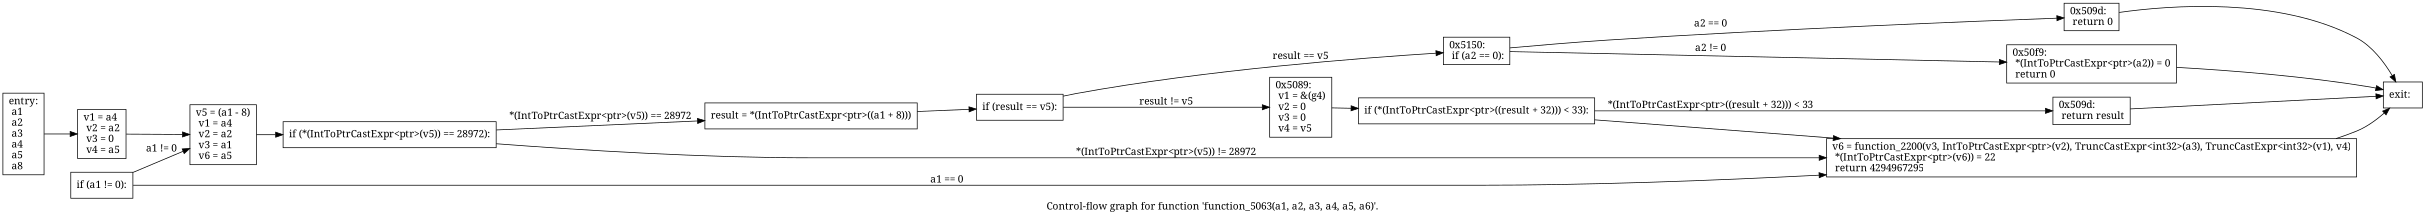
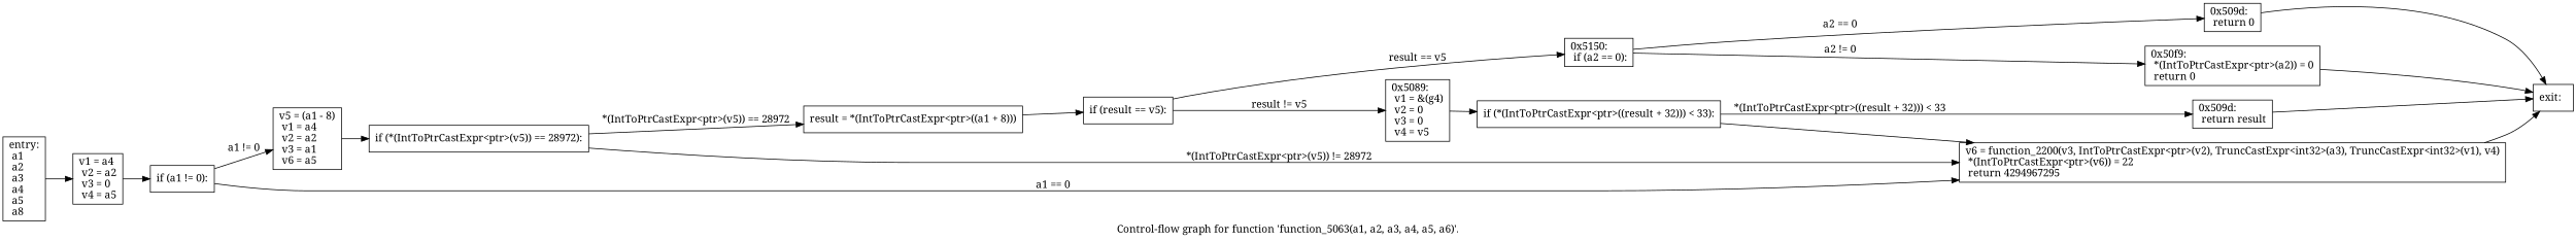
  digraph {
    fontname="Noto Serif"
    label="Control-flow graph for function 'function_5063(a1, a2, a3, a4, a5, a6)'."
    rankdir=LR
    node [fontname="Noto Serif" shape=record]
    edge [fontname="Noto Serif"]
    n1 [label="{entry:\l  a1\l  a2\l  a3\l  a4\l  a5\l  a8\l}"]
    n2 [label="{  v1 = a4\l  v2 = a2\l  v3 = 0\l  v4 = a5\l}"]
    n3 [label="{  if (a1 != 0):\l}"]
    n4 [label="{  v5 = (a1 - 8)\l  v1 = a4\l  v2 = a2\l  v3 = a1\l  v6 = a5\l}"]
    n5 [label="{  v6 = function_2200(v3, IntToPtrCastExpr\<ptr\>(v2), TruncCastExpr\<int32\>(a3), TruncCastExpr\<int32\>(v1), v4)\l  *(IntToPtrCastExpr\<ptr\>(v6)) = 22\l  return 4294967295\l}"]
    n6 [label="{  if (*(IntToPtrCastExpr\<ptr\>(v5)) == 28972):\l}"]
    n7 [label="{exit:\l}"]
    n8 [label="{  result = *(IntToPtrCastExpr\<ptr\>((a1 + 8)))\l}"]
    n9 [label="{  if (result == v5):\l}"]
    n10 [label="{0x5150:\l  if (a2 == 0):\l}"]
    n11 [label="{0x5089:\l  v1 = &(g4)\l  v2 = 0\l  v3 = 0\l  v4 = v5\l}"]
    n12 [label="{0x509d:\l  return 0\l}"]
    n13 [label="{0x50f9:\l  *(IntToPtrCastExpr\<ptr\>(a2)) = 0\l  return 0\l}"]
    n14 [label="{  if (*(IntToPtrCastExpr\<ptr\>((result + 32))) \< 33):\l}"]
    n15 [label="{0x509d:\l  return result\l}"]
    n1 -> n2
-   n2 -> n4
+   n2 -> n3
    n3 -> n4 [label="a1 != 0"]
    n3 -> n5 [label="a1 == 0"]
    n4 -> n6
    n5 -> n7
    n6 -> n5 [label="*(IntToPtrCastExpr\<ptr\>(v5)) != 28972"]
    n6 -> n8 [label="*(IntToPtrCastExpr\<ptr\>(v5)) == 28972"]
    n8 -> n9
    n9 -> n10 [label="result == v5"]
    n9 -> n11 [label="result != v5"]
    n10 -> n12 [label="a2 == 0"]
    n10 -> n13 [label="a2 != 0"]
    n11 -> n14
    n12 -> n7
    n13 -> n7
    n14 -> n5
    n14 -> n15 [label="*(IntToPtrCastExpr\<ptr\>((result + 32))) \< 33"]
    n15 -> n7
  }
